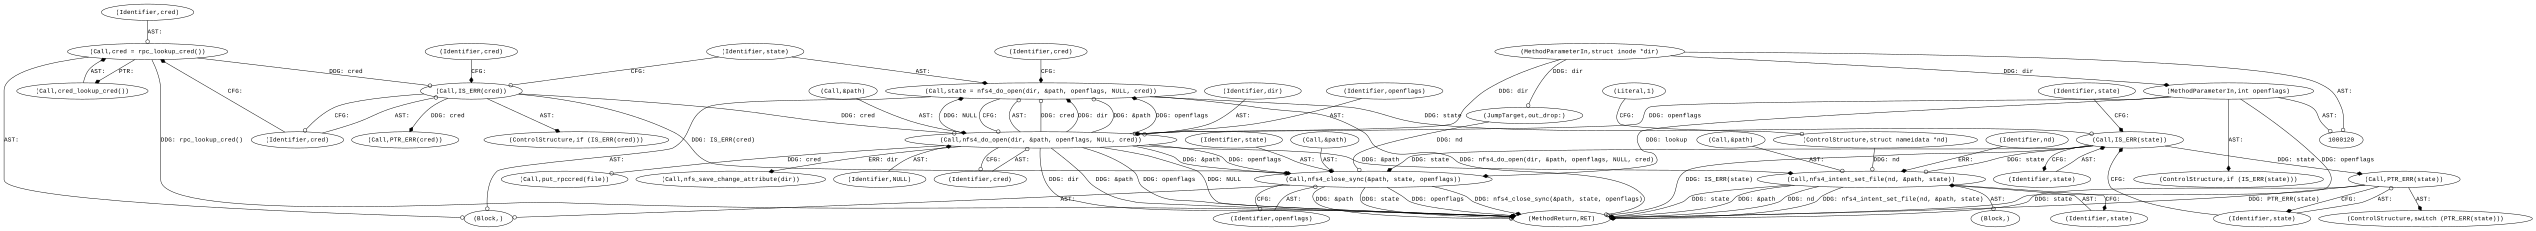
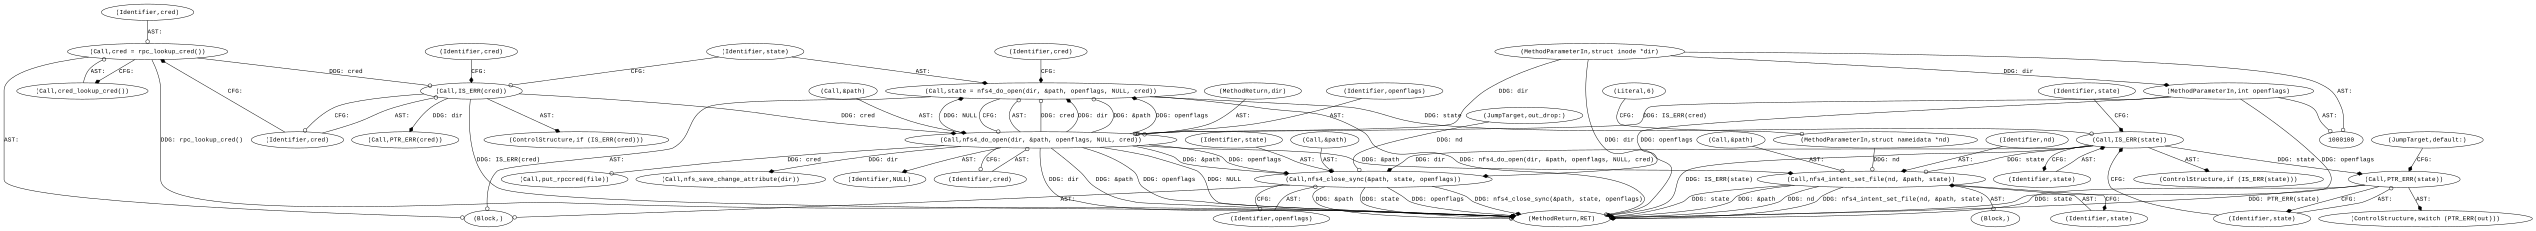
  digraph {
    fontname="Liberation Mono"
    node [fontname="Liberation Mono"]
    edge [arrowhead=odot fontname="Liberation Mono"]
    n1 [label="(Call,state = nfs4_do_open(dir, &path, openflags, NULL, cred))"]
    n2 [label="(Call,nfs4_do_open(dir, &path, openflags, NULL, cred))"]
    n3 [label="(Call,IS_ERR(state))"]
    n4 [label="(Block,)"]
    n5 [label="(MethodReturn,RET)"]
    n6 [label="(Call,nfs4_intent_set_file(nd, &path, state))"]
    n7 [label="(Call,nfs4_close_sync(&path, state, openflags))"]
    n8 [label="(Identifier,cred)"]
    n9 [label="(Call,put_rpccred(file))"]
    n10 [label="(Call,nfs_save_change_attribute(dir))"]
    n11 [label="(Call,PTR_ERR(state))"]
    n12 [label="(Identifier,state)"]
    n13 [label="(ControlStructure,if (IS_ERR(state)))"]
    n14 [label="(Block,)"]
    n15 [label="(Identifier,state)"]
    n16 [label="(Identifier,openflags)"]
    n17 [label="(MethodParameterIn,struct inode *dir)"]
-   1000100 [label=1000120]
+   1000100
    n19 [label="(MethodParameterIn,int openflags)"]
    n20 [label="(Call,IS_ERR(cred))"]
    n21 [label="(Call,PTR_ERR(cred))"]
    n22 [label="(ControlStructure,if (IS_ERR(cred)))"]
    n23 [label="(Identifier,cred)"]
    n24 [label="(Call,cred = rpc_lookup_cred())"]
    n25 [label="(Call,cred_lookup_cred())"]
-   n26 [label="(ControlStructure,switch (PTR_ERR(state)))"]
+   n26 [label="(ControlStructure,switch (PTR_ERR(out)))"]
    n27 [label="(Identifier,state)"]
    n28 [label="(Call,&path)"]
+   n29 [label="(JumpTarget,default:)"]
    n30 [label="(Identifier,cred)"]
    n31 [label="(Identifier,state)"]
    n32 [label="(Identifier,state)"]
    n33 [label="(Identifier,cred)"]
    n34 [label="(Identifier,state)"]
    n35 [label="(Identifier,nd)"]
-   n36 [label="(Identifier,dir)"]
+   n36 [label="(MethodReturn,dir)"]
    n37 [label="(JumpTarget,out_drop:)"]
    n38 [label="(Identifier,cred)"]
-   n39 [label="(Literal,1)"]
-   n40 [label="(ControlStructure,struct nameidata *nd)"]
+   n39 [label="(Literal,6)"]
+   n40 [label="(MethodParameterIn,struct nameidata *nd)"]
    n41 [label="(Identifier,NULL)"]
    n42 [label="(Call,&path)"]
    n43 [label="(Call,&path)"]
    n44 [label="(Identifier,openflags)"]
    n1 -> n2 [label="CFG: "]
    n1 -> n3 [label="DDG: state"]
    n1 -> n4 [label="AST: "]
    n1 -> n5 [label="DDG: nfs4_do_open(dir, &path, openflags, NULL, cred)"]
    n2 -> n1 [label="AST: "]
    n2 -> n1 [label="DDG: cred"]
    n2 -> n1 [arrowhead=diamond label="DDG: dir"]
    n2 -> n1 [label="DDG: &path"]
    n2 -> n1 [arrowhead=diamond label="DDG: openflags"]
    n2 -> n1 [arrowhead=diamond label="DDG: NULL"]
    n2 -> n5 [label="DDG: NULL"]
    n2 -> n5 [arrowhead=diamond label="DDG: dir"]
    n2 -> n5 [arrowhead=diamond label="DDG: &path"]
    n2 -> n5 [label="DDG: openflags"]
    n2 -> n6 [arrowhead=diamond label="DDG: &path"]
    n2 -> n7 [label="DDG: &path"]
    n2 -> n7 [arrowhead=diamond label="DDG: openflags"]
    n2 -> n8 [label="CFG: "]
    n2 -> n9 [label="DDG: cred"]
-   n2 -> n10 [arrowhead=diamond label="ERR: dir"]
-   n3 -> n5 [label="DDG: IS_ERR(state)"]
+   n2 -> n10 [arrowhead=diamond label="DDG: dir"]
+   n3 -> n5 [arrowhead=diamond label="DDG: IS_ERR(state)"]
    n3 -> n6 [label="DDG: state"]
-   n3 -> n7 [arrowhead=diamond label="DDG: state"]
+   n3 -> n7 [arrowhead=diamond label="DDG: dir"]
    n3 -> n11 [arrowhead=diamond label="DDG: state"]
    n3 -> n12 [arrowhead=diamond label="CFG: "]
-   n19 -> n13 [arrowhead=diamond label="AST: "]
+   n3 -> n13 [arrowhead=diamond label="AST: "]
    n6 -> n5 [arrowhead=diamond label="DDG: state"]
    n6 -> n5 [label="DDG: nd"]
    n6 -> n5 [label="DDG: &path"]
    n6 -> n5 [arrowhead=diamond label="DDG: nfs4_intent_set_file(nd, &path, state)"]
    n6 -> n14 [label="AST: "]
    n6 -> n15 [arrowhead=diamond label="CFG: "]
    n7 -> n4 [label="AST: "]
    n7 -> n5 [arrowhead=diamond label="DDG: openflags"]
    n7 -> n5 [arrowhead=diamond label="DDG: nfs4_close_sync(&path, state, openflags)"]
    n7 -> n5 [label="DDG: &path"]
    n7 -> n5 [label="DDG: state"]
    n7 -> n16 [label="CFG: "]
    n8 -> n2 [label="AST: "]
    n11 -> n5 [label="DDG: PTR_ERR(state)"]
    n11 -> n5 [arrowhead=diamond label="DDG: state"]
    n11 -> n26 [arrowhead=diamond label="AST: "]
    n11 -> n27 [arrowhead=diamond label="CFG: "]
    n12 -> n3 [arrowhead=diamond label="AST: "]
    n15 -> n6 [arrowhead=diamond label="AST: "]
    n16 -> n7 [label="AST: "]
-   n17 -> n2 [arrowhead=diamond label="DDG: dir"]
-   n17 -> n37 [label="DDG: dir"]
+   n17 -> n2 [label="DDG: dir"]
+   n17 -> n5 [label="DDG: dir"]
    n17 -> 1000100 [label="AST: "]
    n17 -> n19 [arrowhead=diamond label="DDG: dir"]
-   n19 -> n2 [label="DDG: openflags"]
+   n19 -> n2 [label="DDG: IS_ERR(cred)"]
    n19 -> n5 [label="DDG: openflags"]
-   n19 -> n7 [arrowhead=diamond label="DDG: lookup"]
+   n19 -> n7 [arrowhead=diamond label="DDG: openflags"]
    n19 -> 1000100 [label="AST: "]
-   n20 -> n2 [label="DDG: cred"]
-   n20 -> n7 [arrowhead=diamond label="DDG: IS_ERR(cred)"]
-   n20 -> n21 [arrowhead=diamond label="DDG: cred"]
+   n20 -> n2 [arrowhead=diamond label="DDG: cred"]
+   n20 -> n5 [arrowhead=diamond label="DDG: IS_ERR(cred)"]
+   n20 -> n21 [arrowhead=diamond label="DDG: dir"]
    n20 -> n22 [arrowhead=diamond label="AST: "]
    n20 -> n23 [label="CFG: "]
    n23 -> n20 [label="AST: "]
    n23 -> n24 [arrowhead=diamond label="CFG: "]
    n24 -> n4 [label="AST: "]
    n24 -> n5 [arrowhead=diamond label="DDG: rpc_lookup_cred()"]
    n24 -> n20 [label="DDG: cred"]
-   n24 -> n25 [arrowhead=diamond label="PTR: "]
-   n25 -> n24 [arrowhead=diamond label="AST: "]
+   n24 -> n25 [arrowhead=diamond label="CFG: "]
+   n25 -> n24 [label="AST: "]
    n27 -> n3 [arrowhead=diamond label="CFG: "]
    n27 -> n11 [label="AST: "]
    n28 -> n2 [arrowhead=diamond label="AST: "]
+   n29 -> n11 [arrowhead=diamond label="CFG: "]
    n30 -> n20 [arrowhead=diamond label="CFG: "]
    n31 -> n3 [arrowhead=diamond label="CFG: "]
    n32 -> n7 [arrowhead=diamond label="AST: "]
    n33 -> n1 [arrowhead=diamond label="CFG: "]
    n34 -> n1 [arrowhead=diamond label="AST: "]
    n34 -> n20 [label="CFG: "]
-   n35 -> n6 [arrowhead=diamond label="ERR: "]
+   n35 -> n6 [arrowhead=diamond label="AST: "]
    n36 -> n2 [label="AST: "]
    n37 -> n7 [label="DDG: nd"]
    n38 -> n24 [label="AST: "]
    n39 -> n40 [label="CFG: "]
    n40 -> n6 [label="DDG: nd"]
-   n41 -> n2 [arrowhead=diamond label="AST: "]
+   n2 -> n41 [arrowhead=diamond label="AST: "]
    n42 -> n7 [label="AST: "]
    n43 -> n6 [label="AST: "]
    n44 -> n2 [label="AST: "]
  }
